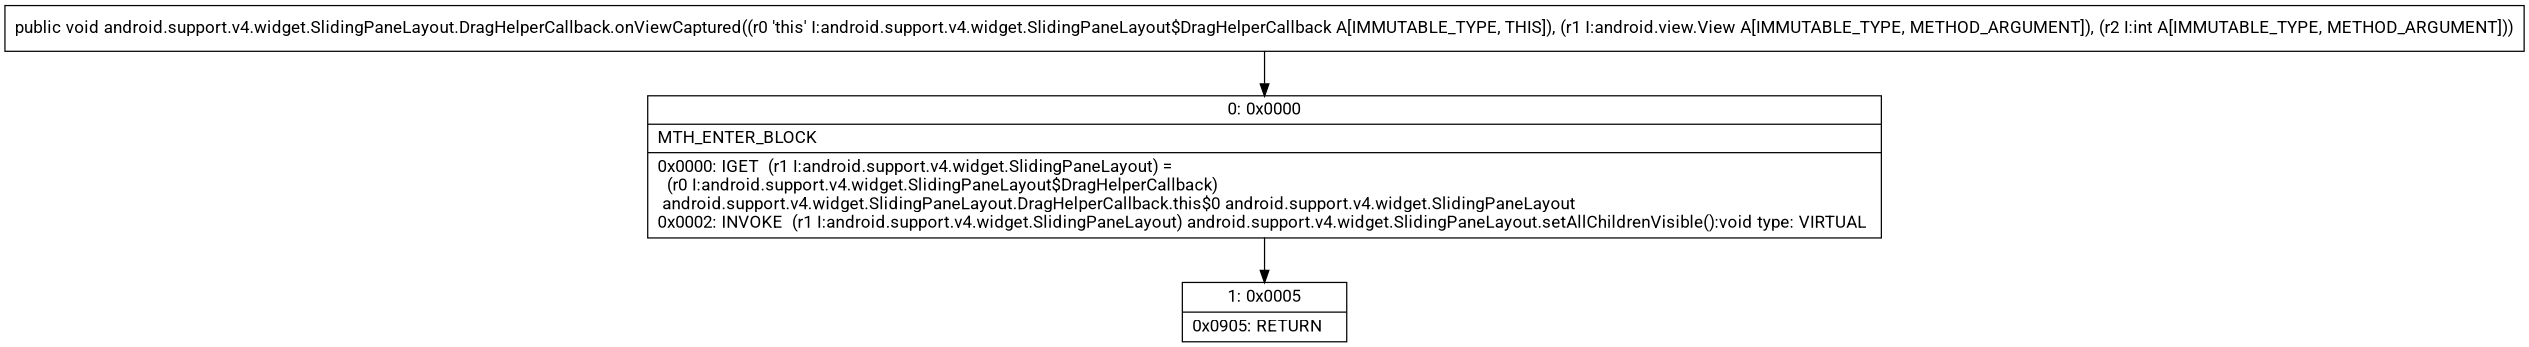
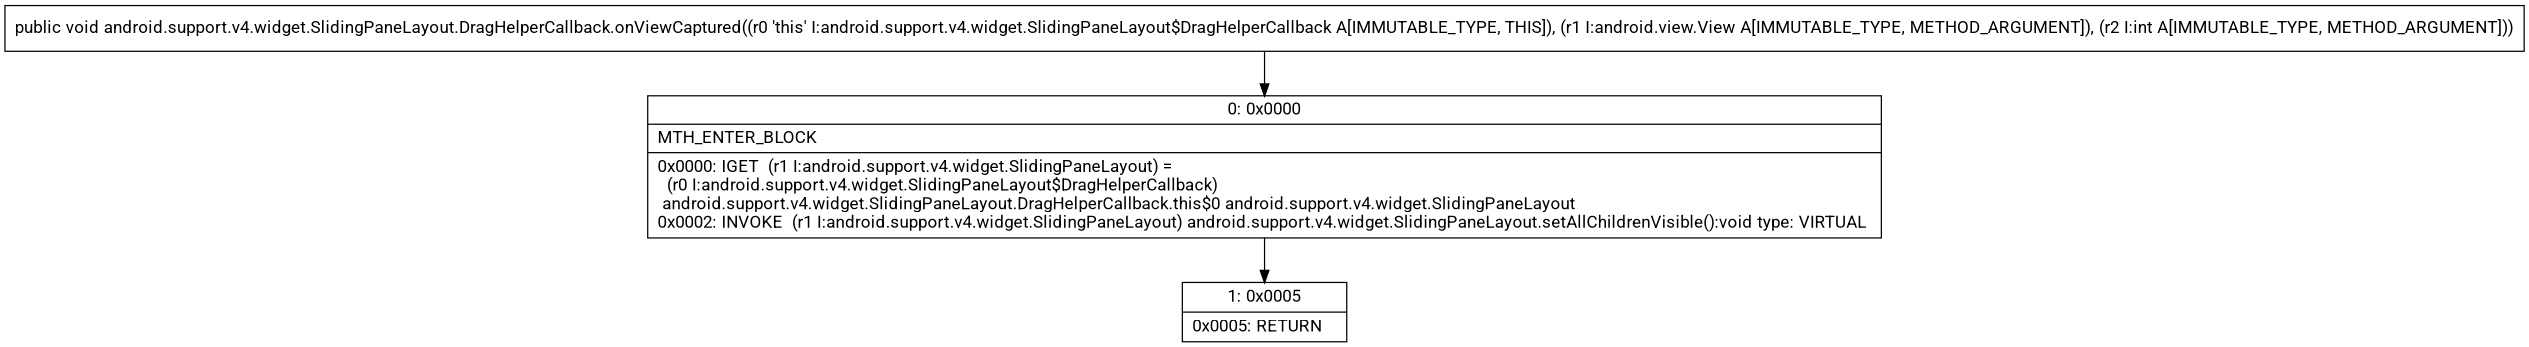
  digraph {
    fontname=Roboto
    node [shape=record fontname=Roboto]
    edge [fontname=Roboto]
    n1 [label="{0\:\ 0x0000|MTH_ENTER_BLOCK\l|0x0000: IGET  (r1 I:android.support.v4.widget.SlidingPaneLayout) = \l  (r0 I:android.support.v4.widget.SlidingPaneLayout$DragHelperCallback)\l android.support.v4.widget.SlidingPaneLayout.DragHelperCallback.this$0 android.support.v4.widget.SlidingPaneLayout \l0x0002: INVOKE  (r1 I:android.support.v4.widget.SlidingPaneLayout) android.support.v4.widget.SlidingPaneLayout.setAllChildrenVisible():void type: VIRTUAL \l}"]
-   n2 [label="{1\:\ 0x0005|0x0905: RETURN   \l}"]
+   n2 [label="{1\:\ 0x0005|0x0005: RETURN   \l}"]
    n3 [label="{public void android.support.v4.widget.SlidingPaneLayout.DragHelperCallback.onViewCaptured((r0 'this' I:android.support.v4.widget.SlidingPaneLayout$DragHelperCallback A[IMMUTABLE_TYPE, THIS]), (r1 I:android.view.View A[IMMUTABLE_TYPE, METHOD_ARGUMENT]), (r2 I:int A[IMMUTABLE_TYPE, METHOD_ARGUMENT])) }"]
    n1 -> n2
    n3 -> n1
  }
